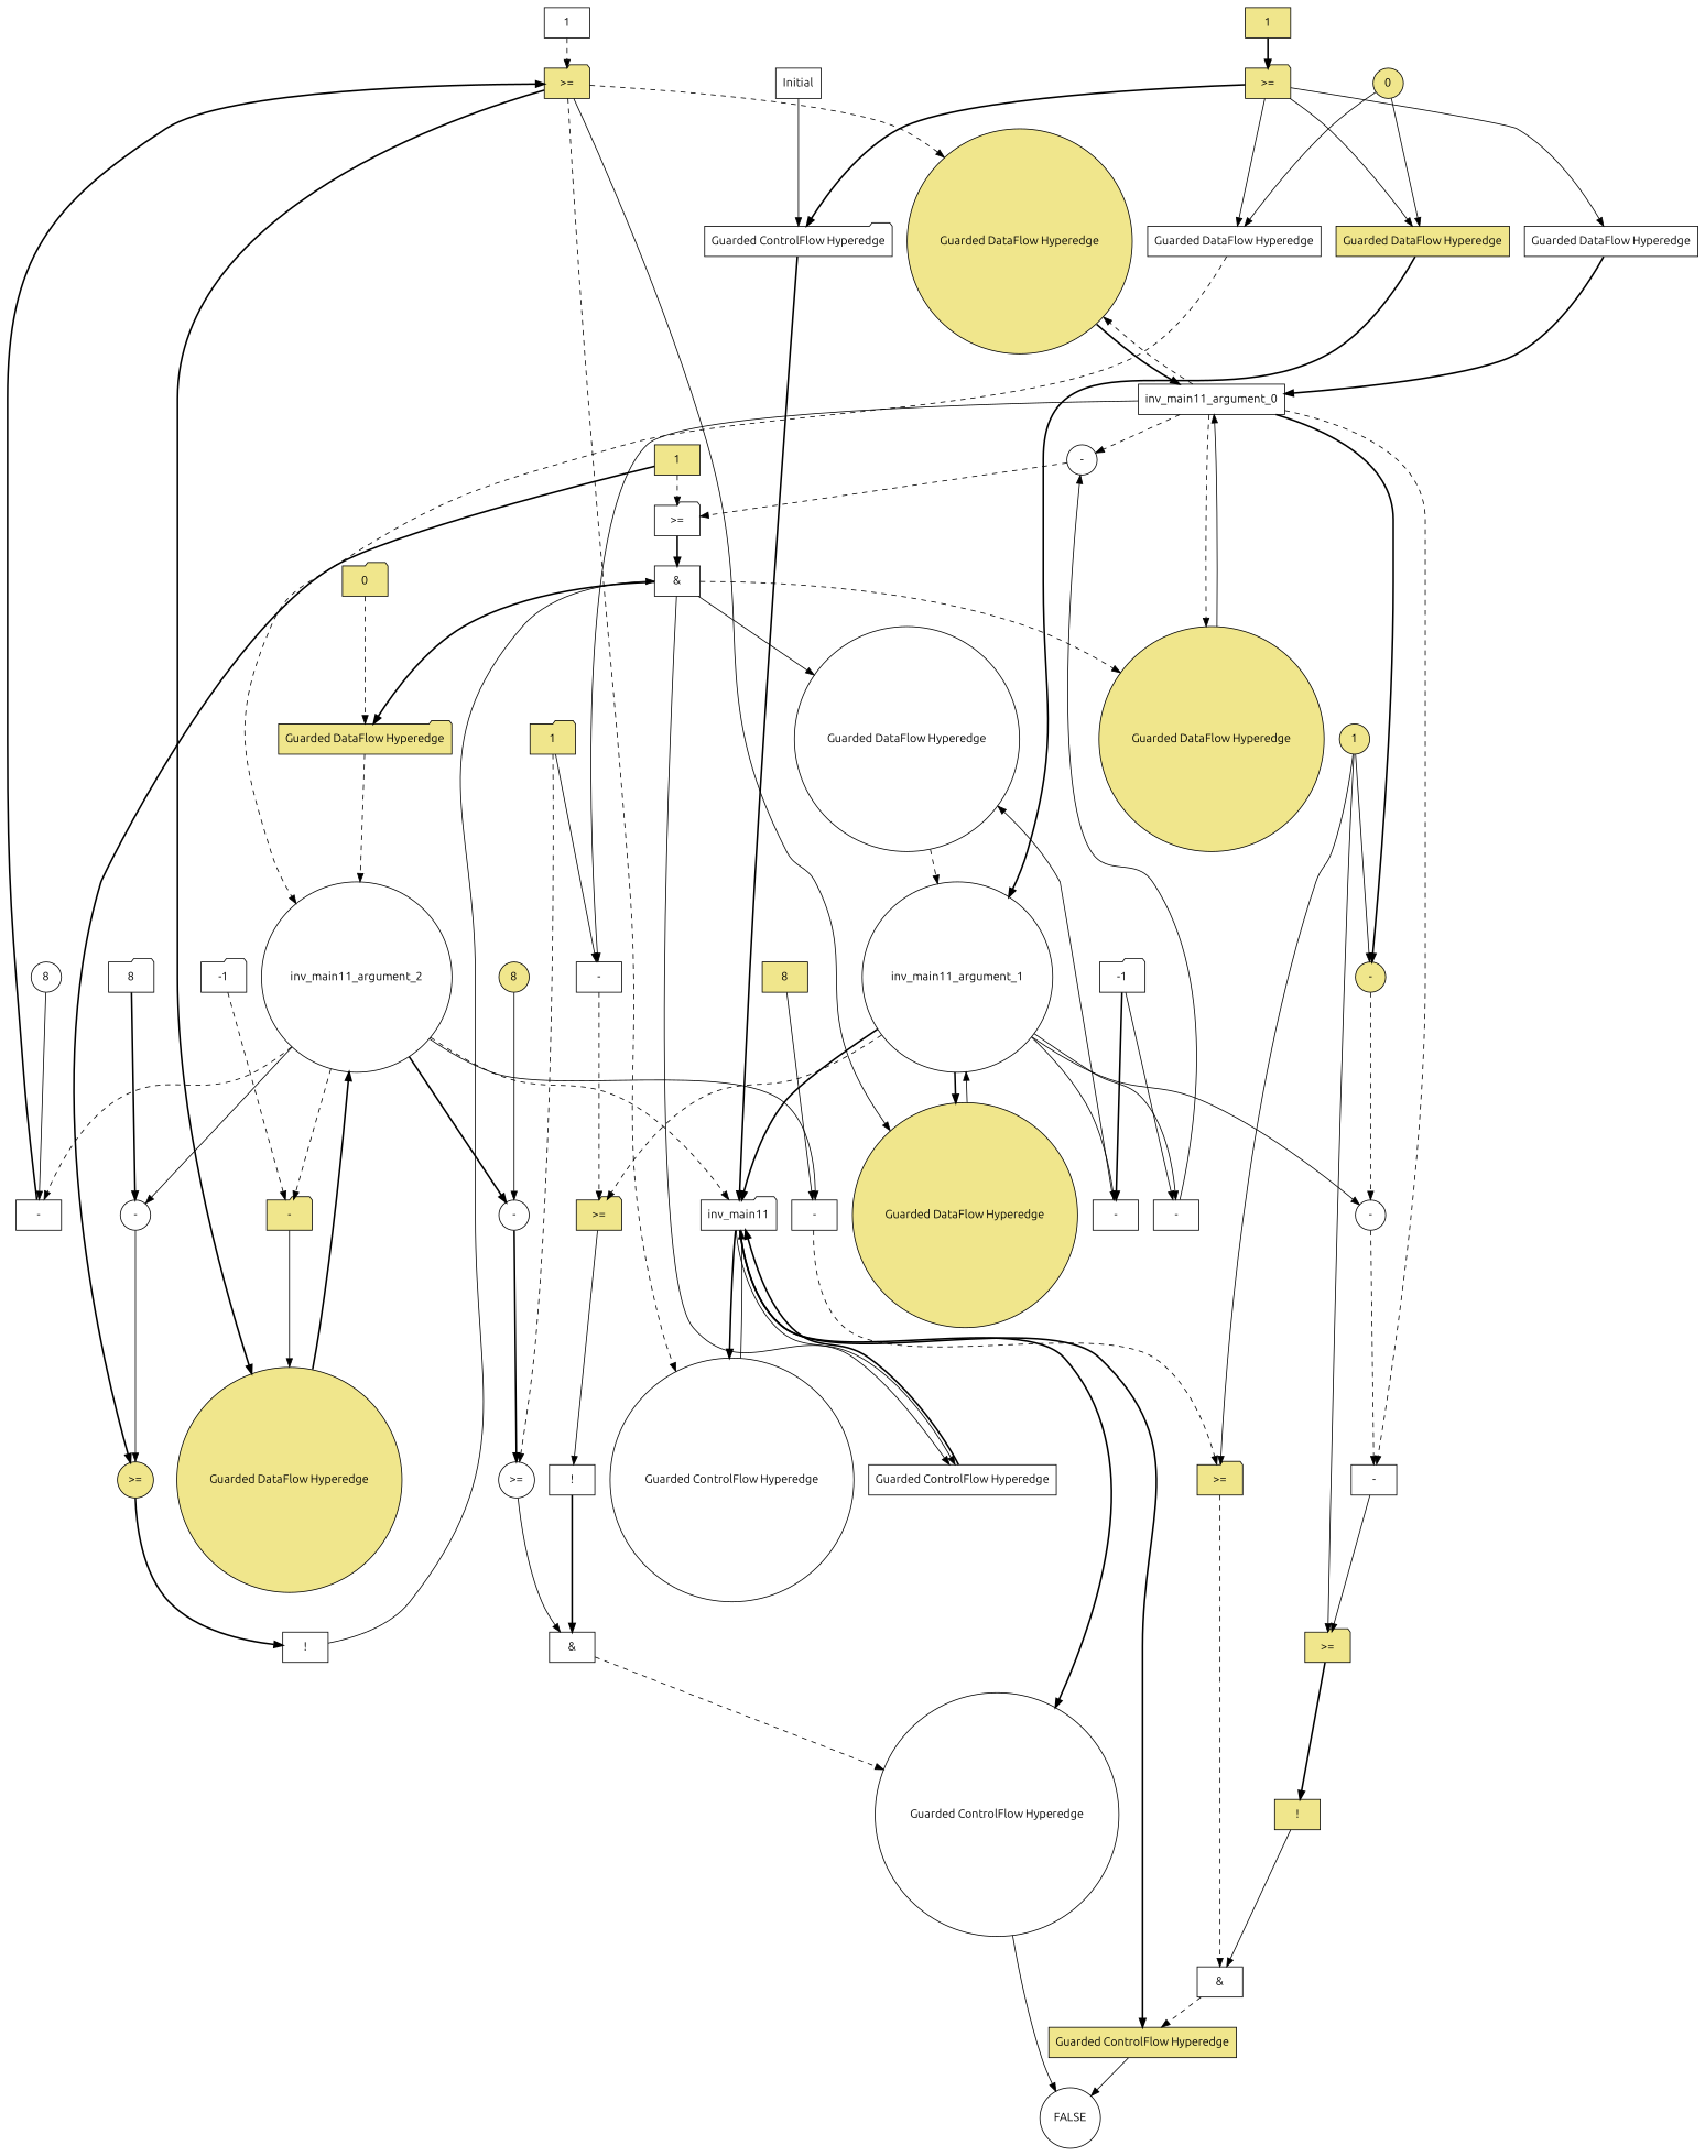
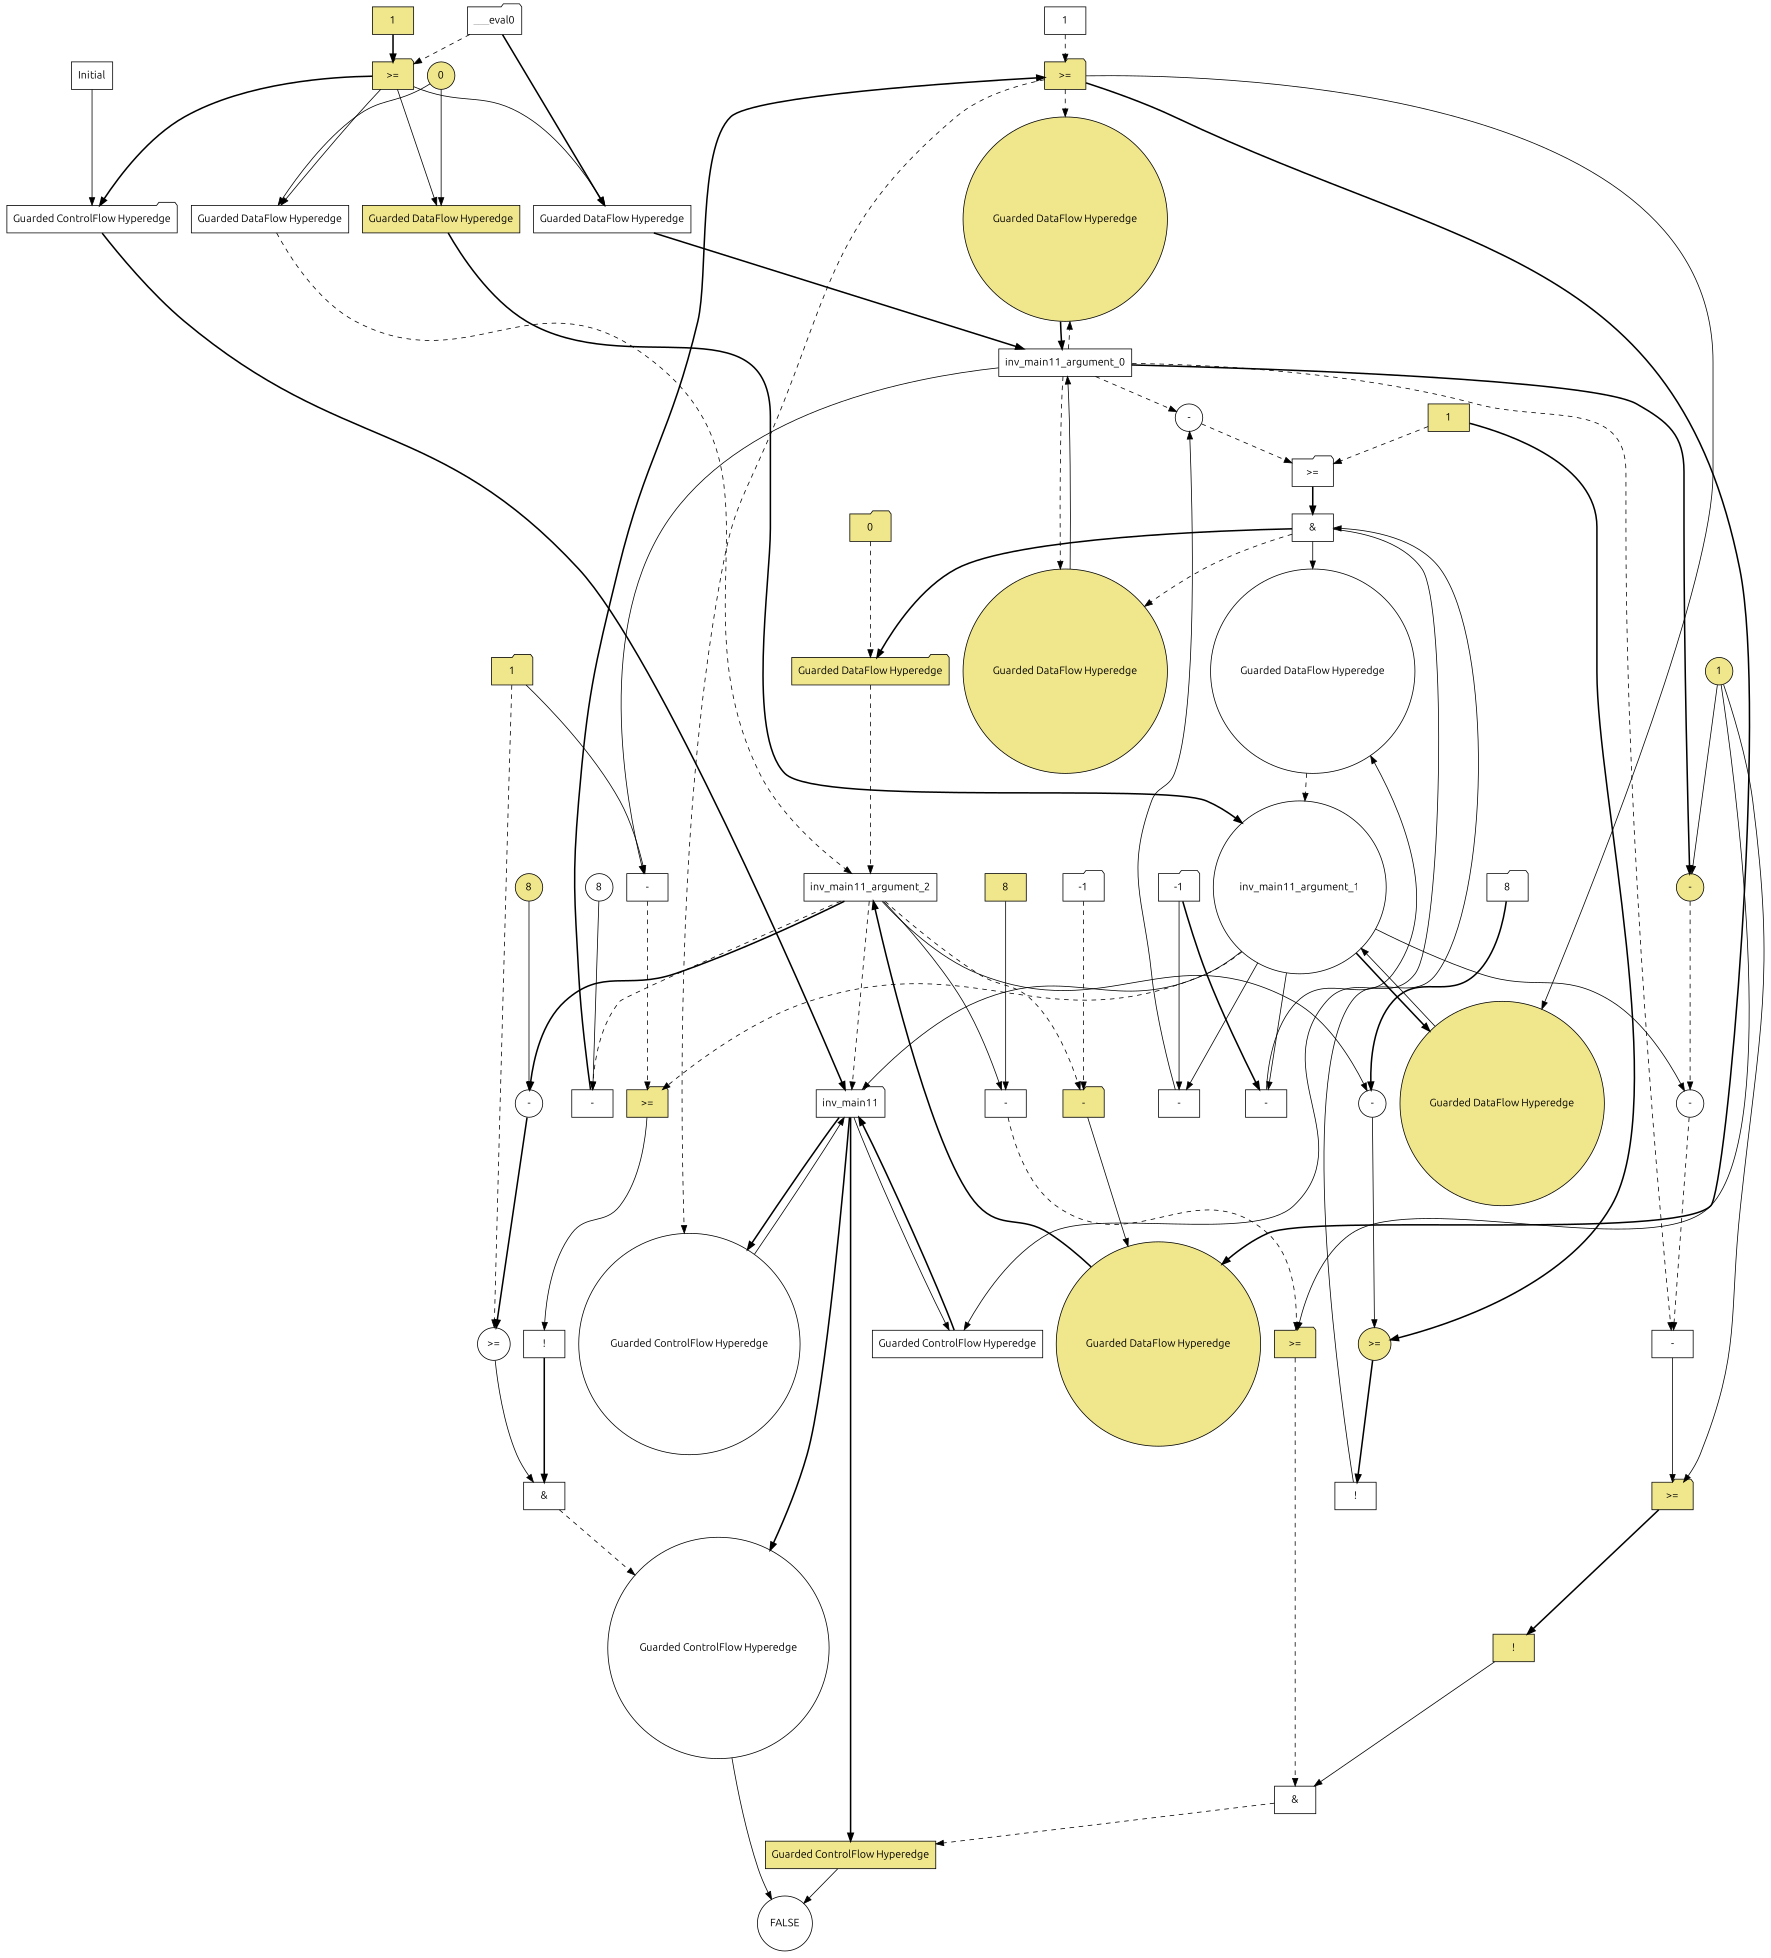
  digraph {
    fontname=Ubuntu
    node [fillcolor=white fontname=Ubuntu shape=box style=filled]
    edge [fontname=Ubuntu style=solid]
    n1 [label=inv_main11 shape=folder]
    n2 [label="Guarded ControlFlow Hyperedge" shape=circle]
    n3 [label="Guarded ControlFlow Hyperedge"]
    n4 [label="Guarded ControlFlow Hyperedge" shape=circle]
    n5 [fillcolor=khaki label="Guarded ControlFlow Hyperedge"]
    n6 [label=FALSE shape=circle]
    n7 [label=Initial]
    n8 [label="Guarded ControlFlow Hyperedge" shape=folder]
    n9 [label=inv_main11_argument_0]
    n10 [label="-" shape=circle]
    n11 [label="-"]
    n12 [label="-"]
    n13 [fillcolor=khaki label="-" shape=circle]
    n14 [fillcolor=khaki label="Guarded DataFlow Hyperedge" shape=circle]
    n15 [fillcolor=khaki label="Guarded DataFlow Hyperedge" shape=circle]
    n16 [label=">=" shape=folder]
    n17 [fillcolor=khaki label=">=" shape=folder]
    n18 [fillcolor=khaki label=">=" shape=folder]
    n19 [label="-" shape=circle]
    n20 [label=inv_main11_argument_1 shape=circle]
    n21 [label="-"]
    n22 [label="-"]
    n23 [fillcolor=khaki label="Guarded DataFlow Hyperedge" shape=circle]
    n24 [label="Guarded DataFlow Hyperedge" shape=circle]
    n25 [label="!"]
-   n26 [label=inv_main11_argument_2 shape=circle]
+   n26 [label=inv_main11_argument_2]
    n27 [label="-"]
    n28 [fillcolor=khaki label="-" shape=folder]
    n29 [label="-" shape=circle]
    n30 [label="-" shape=circle]
    n31 [label="-"]
    n32 [fillcolor=khaki label=">=" shape=folder]
    n33 [fillcolor=khaki label="Guarded DataFlow Hyperedge" shape=circle]
    n34 [fillcolor=khaki label=">=" shape=circle]
    n35 [label=">=" shape=circle]
    n36 [fillcolor=khaki label=">=" shape=folder]
    n37 [label=8 shape=circle]
    n38 [label=1]
    n39 [label=-1 shape=folder]
    n40 [label="&"]
    n41 [fillcolor=khaki label="Guarded DataFlow Hyperedge" shape=folder]
    n42 [fillcolor=khaki label=1]
    n43 [label="!"]
    n44 [label=-1 shape=folder]
    n45 [label=8 shape=folder]
    n46 [fillcolor=khaki label=0 shape=folder]
    n47 [fillcolor=khaki label=">=" shape=folder]
    n48 [label="Guarded DataFlow Hyperedge"]
    n49 [fillcolor=khaki label="Guarded DataFlow Hyperedge"]
    n50 [label="Guarded DataFlow Hyperedge"]
    n51 [fillcolor=khaki label=1]
+   n52 [label=___eval0 shape=folder]
    n53 [fillcolor=khaki label=0 shape=circle]
    n54 [label="&"]
    n55 [fillcolor=khaki label=1 shape=folder]
    n56 [fillcolor=khaki label=8 shape=circle]
    n57 [label="&"]
    n58 [fillcolor=khaki label="!"]
    n59 [fillcolor=khaki label=1 shape=circle]
    n60 [fillcolor=khaki label=8]
    n1 -> n2 [style=bold]
    n1 -> n3
    n1 -> n4 [style=bold]
    n1 -> n5 [style=bold]
    n2 -> n1
    n3 -> n1 [style=bold]
    n4 -> n6
    n5 -> n6
    n7 -> n8
    n8 -> n1 [style=bold]
    n9 -> n10 [style=dashed]
    n9 -> n11
    n9 -> n12 [style=dashed]
    n9 -> n13 [style=bold]
    n9 -> n14 [style=dashed]
    n9 -> n15 [style=dashed]
    n10 -> n16 [style=dashed]
    n11 -> n17 [style=dashed]
    n12 -> n18
    n13 -> n19 [style=dashed]
    n14 -> n9 [style=bold]
    n15 -> n9
    n16 -> n40 [style=bold]
    n17 -> n25
    n18 -> n58 [style=bold]
    n19 -> n12 [style=dashed]
-   n20 -> n1 [style=bold]
+   n20 -> n1
    n20 -> n17 [style=dashed]
    n20 -> n19
    n20 -> n21
    n20 -> n22
    n20 -> n23 [style=bold]
    n21 -> n10
    n22 -> n24
    n23 -> n20
    n24 -> n20 [style=dashed]
    n25 -> n54 [style=bold]
    n26 -> n1 [style=dashed]
    n26 -> n27 [style=dashed]
    n26 -> n28 [style=dashed]
    n26 -> n29
    n26 -> n30 [style=bold]
    n26 -> n31
    n27 -> n32 [style=bold]
    n28 -> n33
    n29 -> n34
    n30 -> n35 [style=bold]
    n31 -> n36 [style=dashed]
    n32 -> n2 [style=dashed]
    n32 -> n14 [style=dashed]
    n32 -> n23
    n32 -> n33 [style=bold]
    n33 -> n26 [style=bold]
    n34 -> n43 [style=bold]
    n35 -> n54
    n36 -> n57 [style=dashed]
    n37 -> n27
    n38 -> n32 [style=dashed]
    n39 -> n28 [style=dashed]
    n40 -> n3
    n40 -> n15 [style=dashed]
    n40 -> n24
    n40 -> n41 [style=bold]
    n41 -> n26 [style=dashed]
    n42 -> n16 [style=dashed]
    n42 -> n34 [style=bold]
    n43 -> n40
    n44 -> n21
    n44 -> n22 [style=bold]
    n45 -> n29 [style=bold]
    n46 -> n41 [style=dashed]
    n47 -> n8 [style=bold]
    n47 -> n48
    n47 -> n49
    n47 -> n50
    n48 -> n9 [style=bold]
    n49 -> n20 [style=bold]
    n50 -> n26 [style=dashed]
    n51 -> n47 [style=bold]
+   n52 -> n47 [style=dashed]
+   n52 -> n48 [style=bold]
    n53 -> n49
    n53 -> n50
    n54 -> n4 [style=dashed]
    n55 -> n11
    n55 -> n35 [style=dashed]
    n56 -> n30
    n57 -> n5 [style=dashed]
    n58 -> n57
    n59 -> n13
    n59 -> n18
    n59 -> n36
    n60 -> n31
  }
